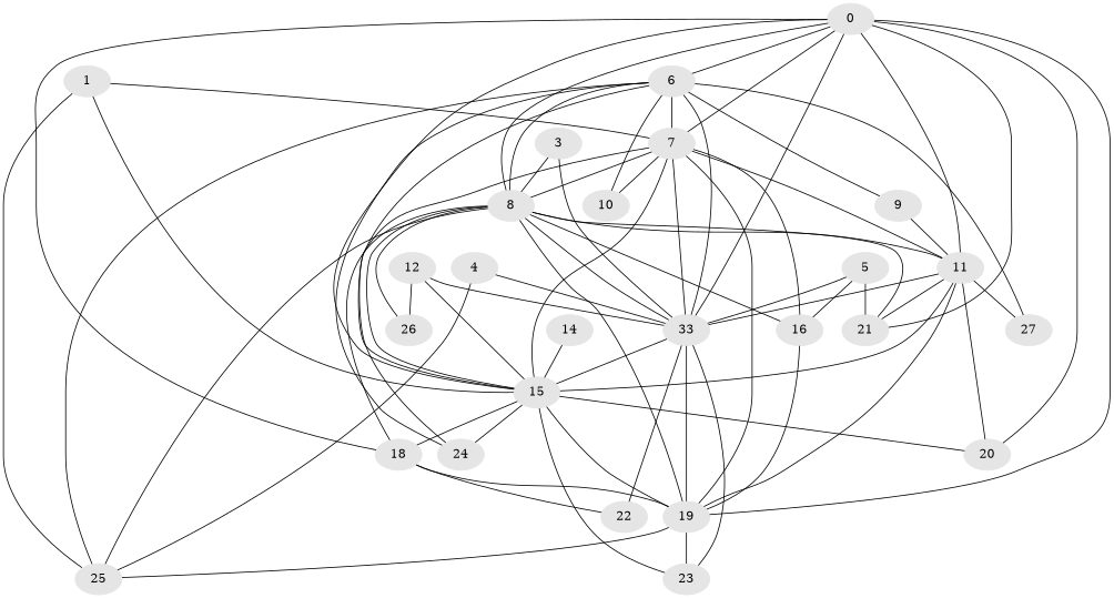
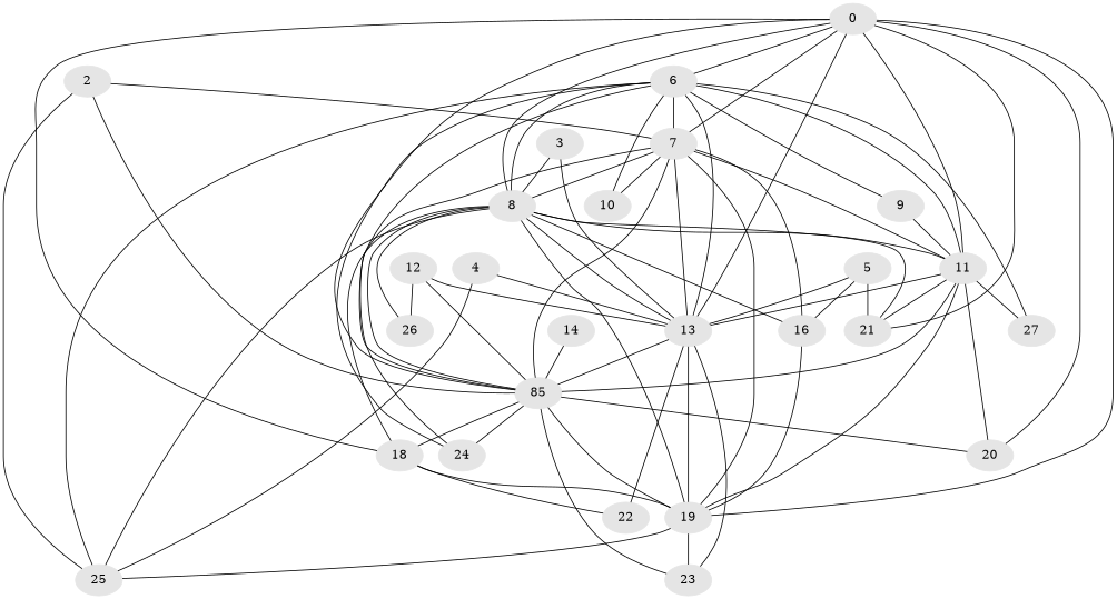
  graph {
    node [color=gray90 style=filled]
    edge [weight=1.0]
    n1 [label=0]
    6
    7
    8
    11
-   13 [label=33]
-   15
+   13
+   15 [label=85]
    18
    19
    20
    21
    25
    9
    10
    24
    27
    16
    26
    22
    23
-   2 [label=1]
+   2
    3
    4
    5
    12
    14
    n1 -- 6
    n1 -- 7
    n1 -- 8
    n1 -- 11
    n1 -- 13 [weight=3.0]
    n1 -- 15
    n1 -- 18
    n1 -- 19
    n1 -- 20
    n1 -- 21
    6 -- 7
    6 -- 8
+   6 -- 11
    6 -- 13 [weight=3.0]
    6 -- 15 [weight=2.0]
    6 -- 25 [weight=2.0]
    6 -- 9
    6 -- 10
    6 -- 24
    6 -- 27
    7 -- 8 [weight=2.0]
    7 -- 11
    7 -- 13 [weight=3.0]
    7 -- 15
    7 -- 19
    7 -- 10
    7 -- 24
    7 -- 16
    8 -- 11
    8 -- 13 [weight=3.0]
    8 -- 15
    8 -- 18
    8 -- 19
    8 -- 21
    8 -- 25
    8 -- 16
    8 -- 26
    11 -- 13 [weight=4.0]
    11 -- 15
    11 -- 19
    11 -- 20
    11 -- 21
    11 -- 27
    13 -- 15 [weight=4.0]
    13 -- 19 [weight=5.0]
    13 -- 22 [weight=2.0]
    13 -- 23
    15 -- 18
    15 -- 19
    15 -- 20
    15 -- 24
    15 -- 23
    18 -- 19
    18 -- 22
    19 -- 25
    19 -- 23 [weight=2.0]
    9 -- 11
    16 -- 19
    2 -- 7
    2 -- 15
    2 -- 25
    3 -- 8
    3 -- 13
    4 -- 13
    4 -- 25
    5 -- 13
    5 -- 21
    5 -- 16
    12 -- 13
    12 -- 15
    12 -- 26
    14 -- 15
  }
